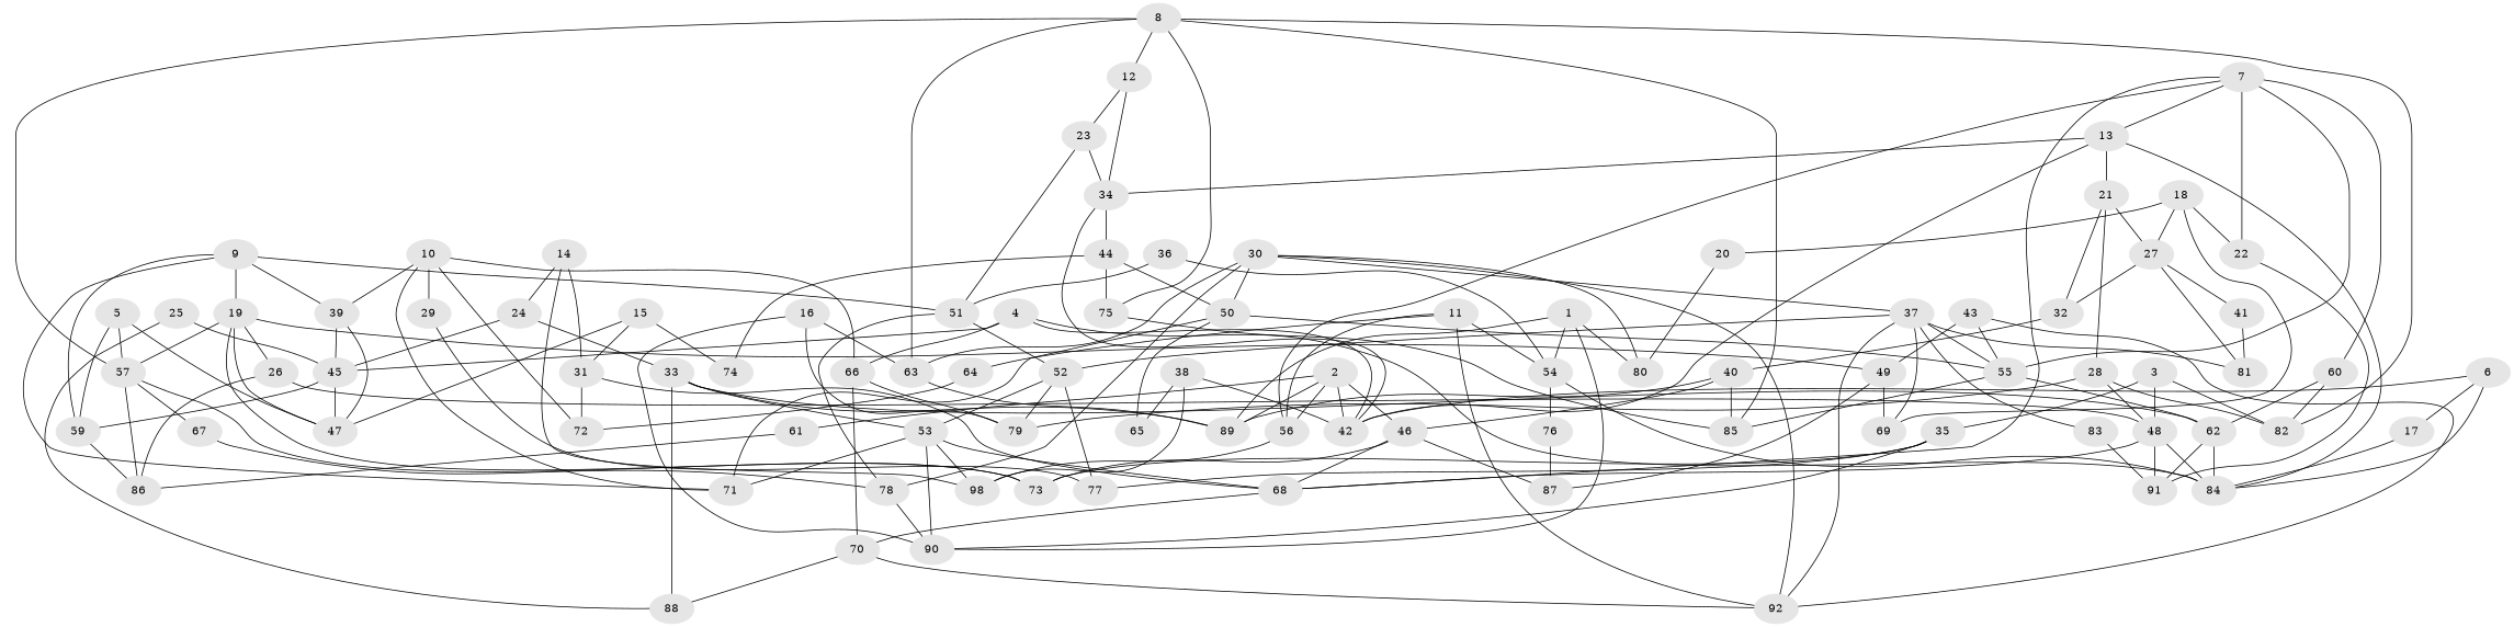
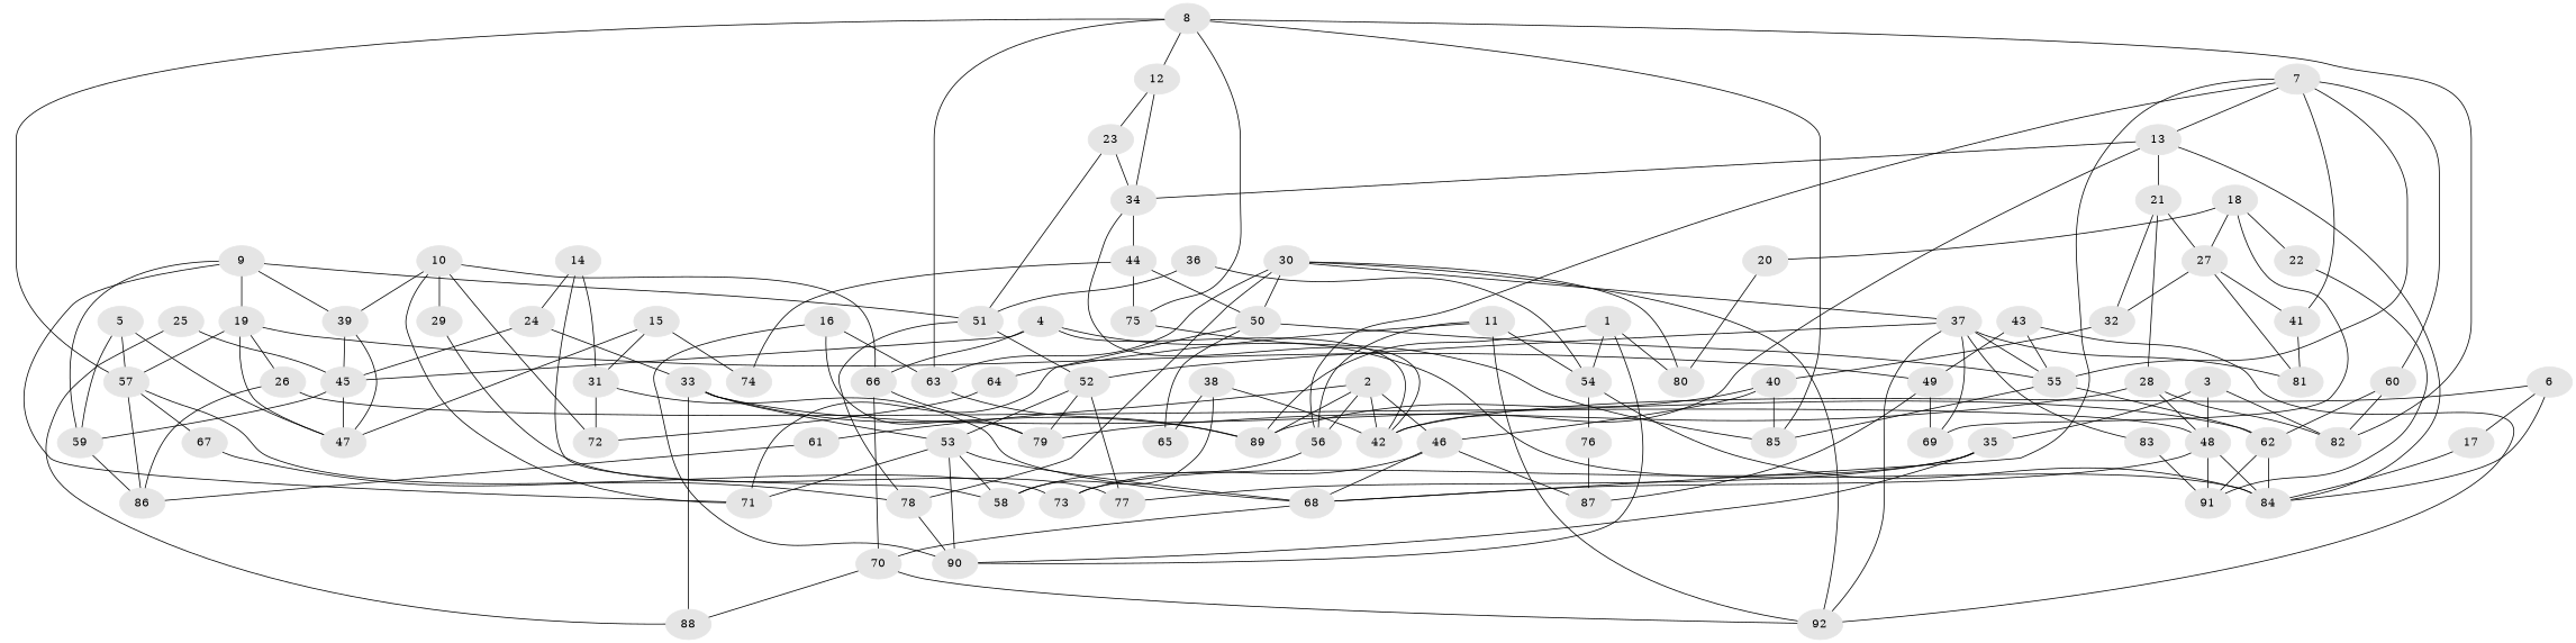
  graph {
    node [color=gray90 style=filled]
    1
    54
    80
    89
    90
    84
    76
    2
    42
    46
    56
    61
    68
    73
    87
-   58 [label=98]
+   58
    86
    3
    35
    48
    82
    77
    91
    4
    45
    66
    47
    59
    79
    70
    5
    57
    67
    6
    17
    7
    13
    41
    55
    60
    34
    21
    81
    85
    62
    8
    12
    63
    75
    23
    9
    19
    39
    51
    71
    26
    49
    78
    52
    10
    29
    72
    11
    64
    92
    44
    27
    28
    32
    14
    24
    31
    33
    15
    74
    18
    20
    22
    69
    16
    40
    88
    53
    25
    30
    37
    50
    83
    65
    36
    38
    43
    1 -- 54
    1 -- 80
    1 -- 89
    1 -- 90
    54 -- 84
    54 -- 76
    76 -- 87
    2 -- 89
    2 -- 42
    2 -- 46
    2 -- 56
    2 -- 61
    46 -- 68
    46 -- 73
    46 -- 87
    56 -- 58
    61 -- 86
    68 -- 70
    3 -- 35
    3 -- 48
    3 -- 82
    35 -- 90
    35 -- 73
    35 -- 77
    48 -- 84
    48 -- 68
    48 -- 91
    4 -- 84
    4 -- 42
    4 -- 45
    4 -- 66
    45 -- 47
    45 -- 59
    66 -- 79
    66 -- 70
    59 -- 86
    70 -- 92
    70 -- 88
    5 -- 47
    5 -- 59
    5 -- 57
    57 -- 73
    57 -- 86
    57 -- 67
    67 -- 78
    6 -- 84
    6 -- 42
    6 -- 17
    17 -- 84
    7 -- 56
    7 -- 68
    7 -- 13
-   7 -- 22
+   7 -- 41
    7 -- 55
    7 -- 60
    13 -- 84
    13 -- 42
    13 -- 34
    13 -- 21
    41 -- 81
    55 -- 85
    55 -- 62
    60 -- 82
    60 -- 62
    34 -- 42
    34 -- 44
    21 -- 27
    21 -- 28
    21 -- 32
    62 -- 84
    62 -- 91
    8 -- 82
    8 -- 57
    8 -- 85
    8 -- 12
    8 -- 63
    8 -- 75
    12 -- 34
    12 -- 23
    63 -- 89
    75 -- 85
    23 -- 34
    23 -- 51
    9 -- 59
    9 -- 19
    9 -- 39
    9 -- 51
    9 -- 71
-   19 -- 73
    19 -- 47
    19 -- 57
    19 -- 26
    19 -- 49
    39 -- 45
    39 -- 47
    51 -- 78
    51 -- 52
    26 -- 86
    26 -- 48
    49 -- 87
    49 -- 69
    78 -- 90
    52 -- 77
    52 -- 79
    52 -- 53
    10 -- 66
    10 -- 39
    10 -- 71
    10 -- 29
    10 -- 72
    29 -- 77
    11 -- 54
    11 -- 56
    11 -- 64
    11 -- 92
    64 -- 72
    44 -- 75
    44 -- 74
    44 -- 50
    27 -- 41
    27 -- 81
    27 -- 32
    28 -- 48
    28 -- 82
    28 -- 79
    32 -- 40
    14 -- 58
    14 -- 24
    14 -- 31
    24 -- 45
    24 -- 33
    31 -- 68
    31 -- 72
    33 -- 89
    33 -- 62
    33 -- 88
    33 -- 53
    15 -- 47
    15 -- 31
    15 -- 74
    18 -- 27
    18 -- 20
    18 -- 22
    18 -- 69
    20 -- 80
    22 -- 91
    16 -- 90
    16 -- 79
    16 -- 63
    40 -- 89
    40 -- 46
    40 -- 85
    53 -- 90
    53 -- 68
    53 -- 58
    53 -- 71
    25 -- 45
    25 -- 88
    30 -- 80
    30 -- 63
    30 -- 78
    30 -- 92
    30 -- 37
    30 -- 50
    37 -- 55
    37 -- 81
    37 -- 52
    37 -- 92
    37 -- 69
    37 -- 83
    50 -- 55
    50 -- 71
    50 -- 65
    83 -- 91
    36 -- 54
    36 -- 51
    38 -- 42
    38 -- 58
    38 -- 65
    43 -- 55
    43 -- 49
    43 -- 92
  }
